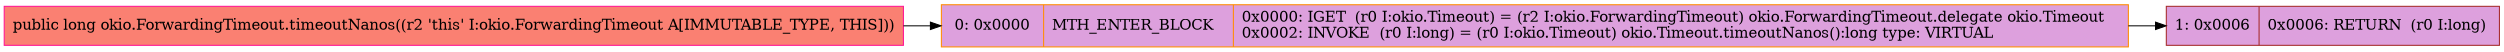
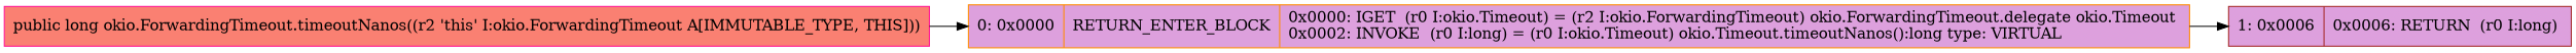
  digraph {
    rankdir=LR
    node [shape=record style=filled fillcolor=plum]
-   n1 [label="{0\:\ 0x0000|MTH_ENTER_BLOCK\l|0x0000: IGET  (r0 I:okio.Timeout) = (r2 I:okio.ForwardingTimeout) okio.ForwardingTimeout.delegate okio.Timeout \l0x0002: INVOKE  (r0 I:long) = (r0 I:okio.Timeout) okio.Timeout.timeoutNanos():long type: VIRTUAL \l}" color=darkorange]
+   n1 [label="{0\:\ 0x0000|RETURN_ENTER_BLOCK\l|0x0000: IGET  (r0 I:okio.Timeout) = (r2 I:okio.ForwardingTimeout) okio.ForwardingTimeout.delegate okio.Timeout \l0x0002: INVOKE  (r0 I:long) = (r0 I:okio.Timeout) okio.Timeout.timeoutNanos():long type: VIRTUAL \l}" color=darkorange]
    n2 [label="{1\:\ 0x0006|0x0006: RETURN  (r0 I:long) \l}" color=brown]
    n3 [label="{public long okio.ForwardingTimeout.timeoutNanos((r2 'this' I:okio.ForwardingTimeout A[IMMUTABLE_TYPE, THIS])) }" fillcolor=salmon color=deeppink]
    n1 -> n2
    n3 -> n1
  }
